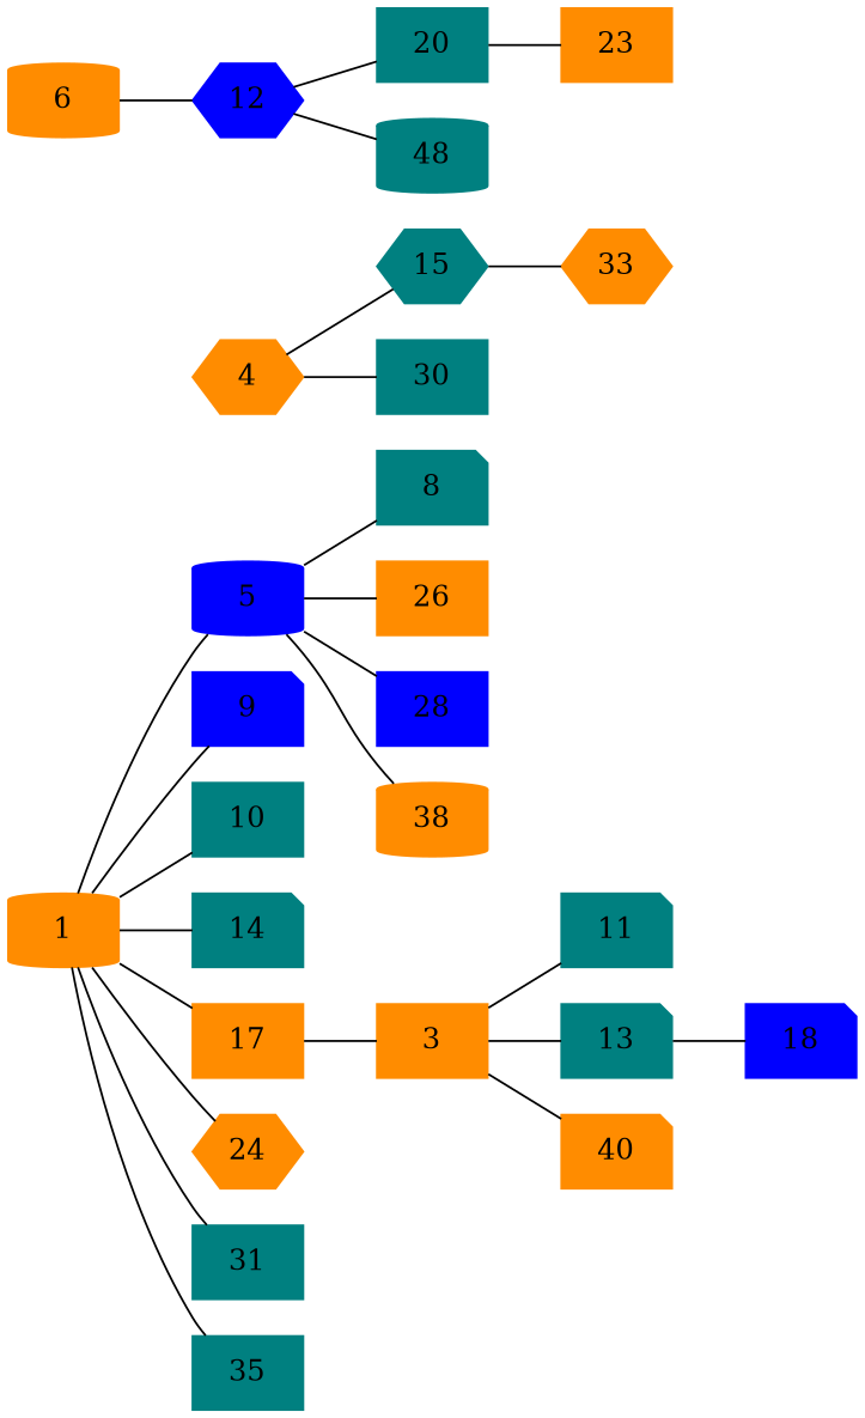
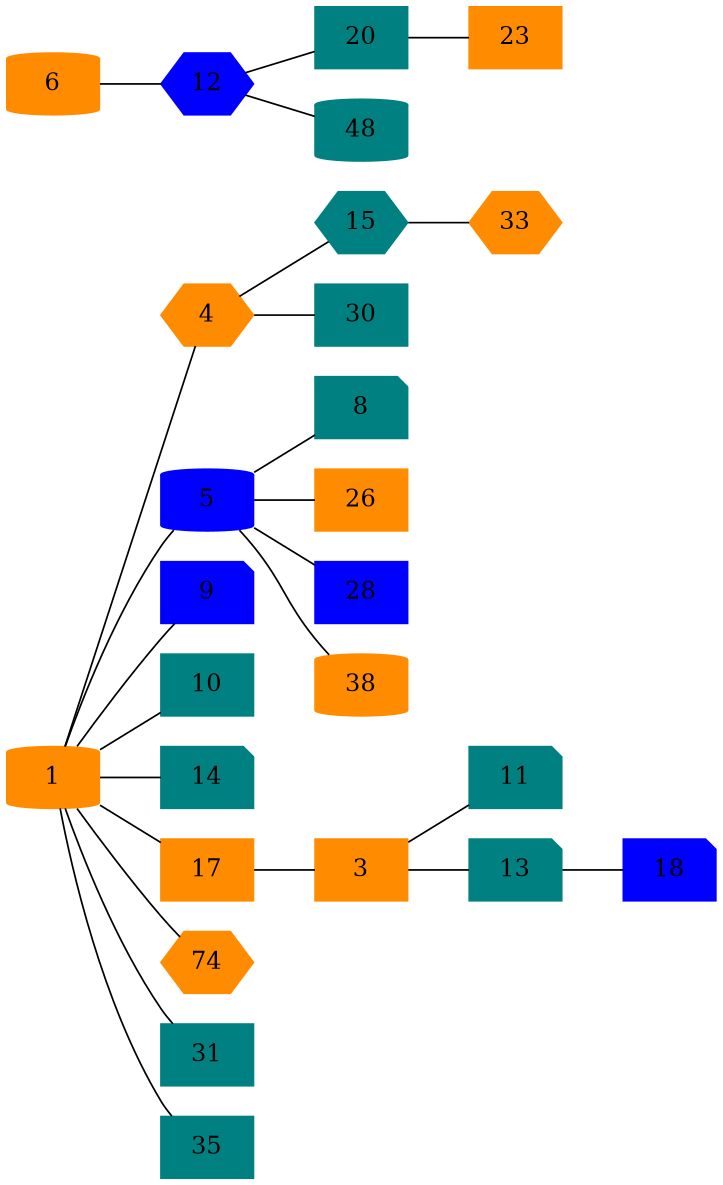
  graph {
    rankdir=LR
    node [color=darkorange shape=box style=filled]
    1 [shape=cylinder super="+2+19"]
    4 [shape=hexagon]
    5 [color=blue shape=cylinder super="+7+22+34"]
    9 [color=blue shape=note super="+46"]
    10 [color=teal]
    14 [color=teal shape=note super="+52+25"]
    17 [super="+32"]
-   24 [shape=hexagon super="+37+41"]
+   24 [shape=hexagon super="+37+41" label=74]
    31 [color=teal]
    35 [color=teal super="+45"]
    11 [color=teal shape=note super="+44"]
    3
    13 [color=teal shape=note super="+16"]
-   40 [shape=note]
    15 [color=teal shape=hexagon super="+49+29+21"]
    30 [color=teal]
    8 [color=teal shape=note]
    26
    28 [color=blue]
    38 [shape=cylinder]
    6 [shape=cylinder super="+36"]
    12 [color=blue shape=hexagon]
    18 [color=blue shape=note]
    33 [shape=hexagon super="+54"]
    20 [color=teal]
    48 [color=teal shape=cylinder]
    23
+   1 -- 4
    1 -- 5
    1 -- 9
    1 -- 10
    1 -- 14
    1 -- 17
    1 -- 24
    1 -- 31
    1 -- 35
    4 -- 15
    4 -- 30
    5 -- 8
    5 -- 26
    5 -- 28
    5 -- 38
    17 -- 3
    3 -- 11
    3 -- 13
-   3 -- 40
    13 -- 18
    15 -- 33
    6 -- 12
    12 -- 20
    12 -- 48
    20 -- 23
  }
